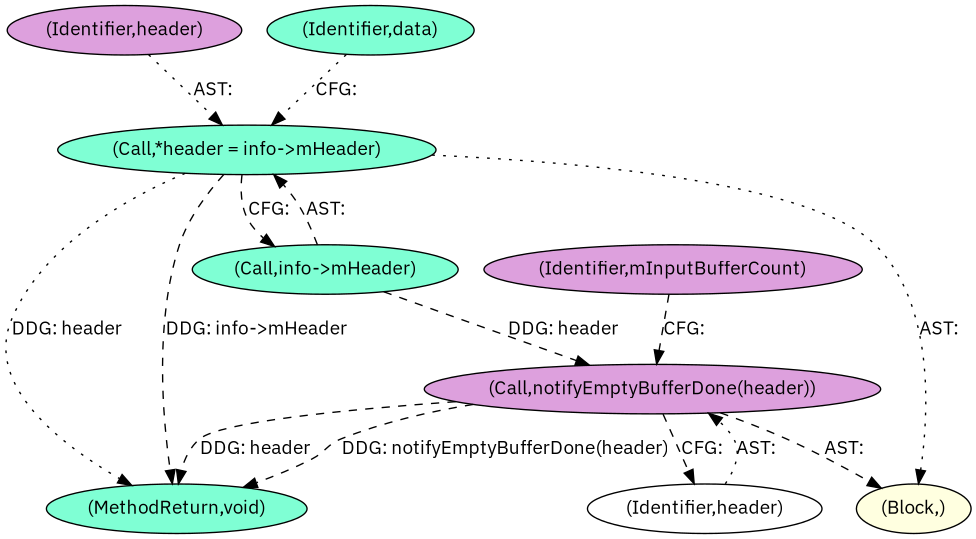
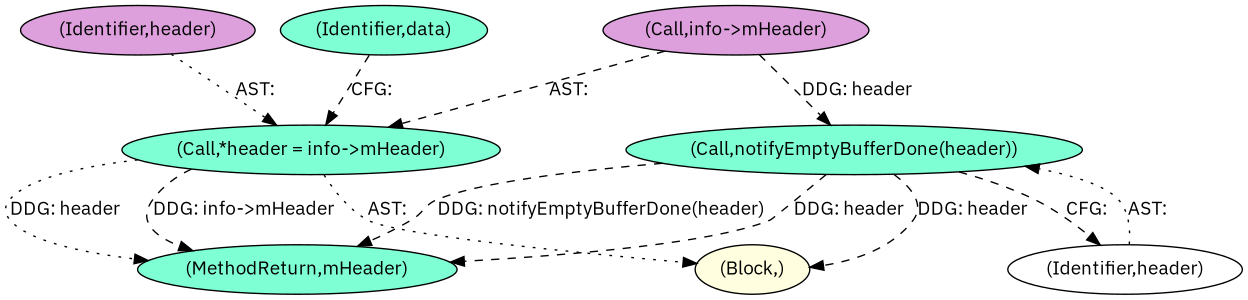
  digraph {
    fontname="IBM Plex Sans"
    node [fillcolor=plum fontname="IBM Plex Sans" style=filled]
    edge [fontname="IBM Plex Sans" style=dashed]
    n1 [fillcolor=aquamarine label="(Call,*header = info->mHeader)"]
-   n2 [fillcolor=aquamarine label="(Call,info->mHeader)"]
-   n3 [fillcolor=aquamarine label="(MethodReturn,void)"]
+   n2 [label="(Call,info->mHeader)"]
+   n3 [fillcolor=aquamarine label="(MethodReturn,mHeader)"]
    n4 [fillcolor=lightyellow label="(Block,)"]
-   n5 [label="(Call,notifyEmptyBufferDone(header))"]
+   n5 [fillcolor=aquamarine label="(Call,notifyEmptyBufferDone(header))"]
    n6 [fillcolor=white label="(Identifier,header)"]
    n7 [label="(Identifier,header)"]
    n8 [fillcolor=aquamarine label="(Identifier,data)"]
-   n9 [label="(Identifier,mInputBufferCount)"]
-   n1 -> n2 [label="CFG: "]
    n1 -> n3 [label="DDG: header" style=dotted]
    n1 -> n3 [label="DDG: info->mHeader"]
    n1 -> n4 [label="AST: " style=dotted]
    n2 -> n1 [label="AST: "]
    n2 -> n5 [label="DDG: header"]
    n5 -> n3 [label="DDG: header"]
    n5 -> n3 [label="DDG: notifyEmptyBufferDone(header)"]
-   n5 -> n4 [label="AST: "]
+   n5 -> n4 [label="DDG: header"]
    n5 -> n6 [label="CFG: "]
    n6 -> n5 [label="AST: " style=dotted]
    n7 -> n1 [label="AST: " style=dotted]
-   n8 -> n1 [label="CFG: " style=dotted]
-   n9 -> n5 [label="CFG: "]
+   n8 -> n1 [label="CFG: "]
  }
